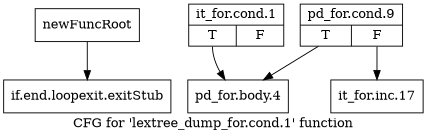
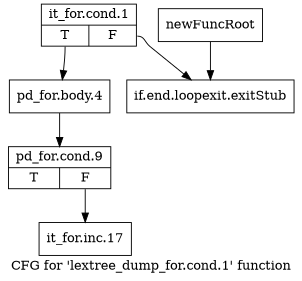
  digraph {
    label="CFG for 'lextree_dump_for.cond.1' function"
    node [shape=record]
    n1 [label="{newFuncRoot}"]
    n2 [label="{if.end.loopexit.exitStub}"]
    n3 [label="{it_for.cond.1|{<s0>T|<s1>F}}"]
    n4 [label="{pd_for.body.4}"]
    n5 [label="{pd_for.cond.9|{<s0>T|<s1>F}}"]
    n6 [label="{it_for.inc.17}"]
    n1 -> n2
+   n3 -> n2 [tailport=s1]
    n3 -> n4 [tailport=s0]
-   n5 -> n4
+   n4 -> n5
    n5 -> n6 [tailport=s1]
  }
